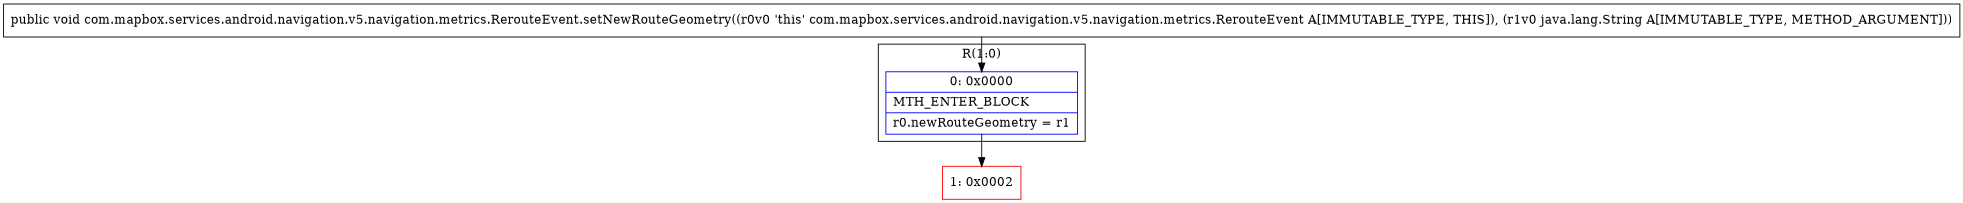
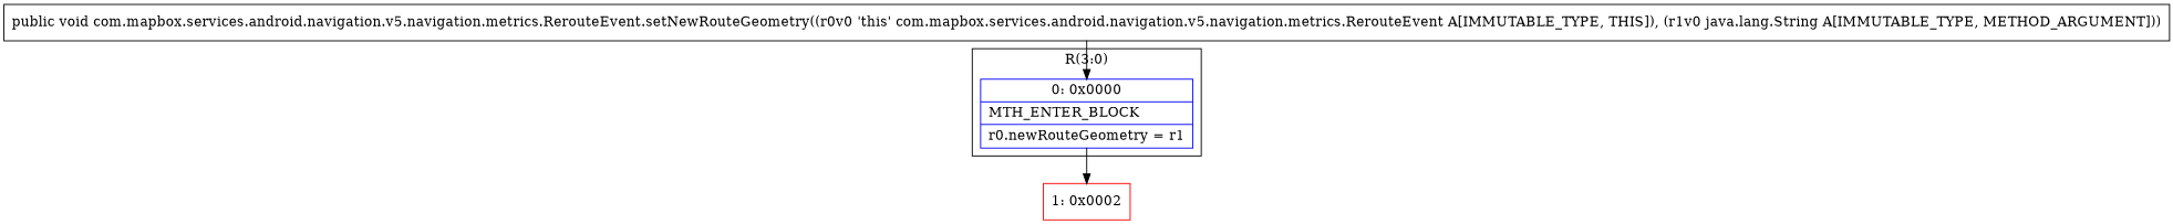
  digraph {
    node [shape=record]
    n1 [color=blue label="{0\:\ 0x0000|MTH_ENTER_BLOCK\l|r0.newRouteGeometry = r1\l}"]
    n2 [color=red label="{1\:\ 0x0002}"]
    n3 [label="{public void com.mapbox.services.android.navigation.v5.navigation.metrics.RerouteEvent.setNewRouteGeometry((r0v0 'this' com.mapbox.services.android.navigation.v5.navigation.metrics.RerouteEvent A[IMMUTABLE_TYPE, THIS]), (r1v0 java.lang.String A[IMMUTABLE_TYPE, METHOD_ARGUMENT])) }"]
    subgraph cluster_1 {
-     label="R(1:0)"
+     label="R(3:0)"
      n1
    }
    n1 -> n2
    n3 -> n1
  }
